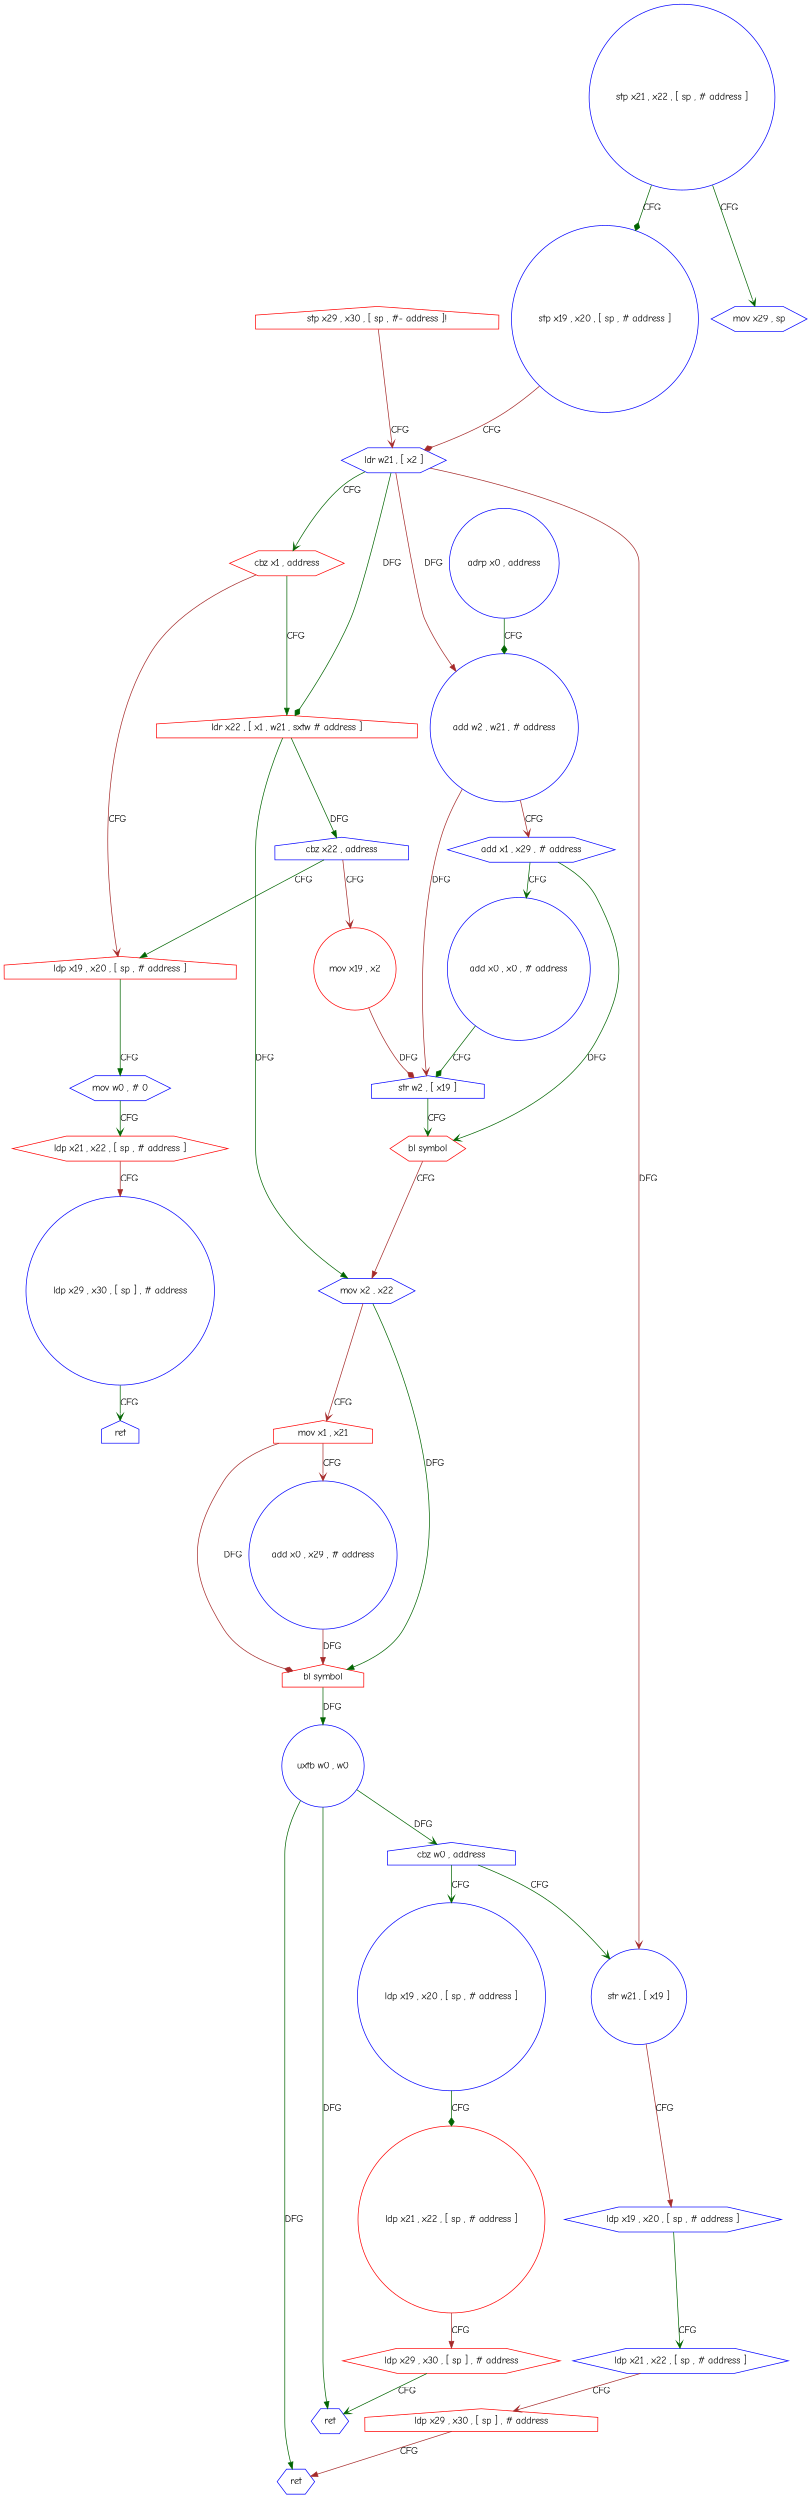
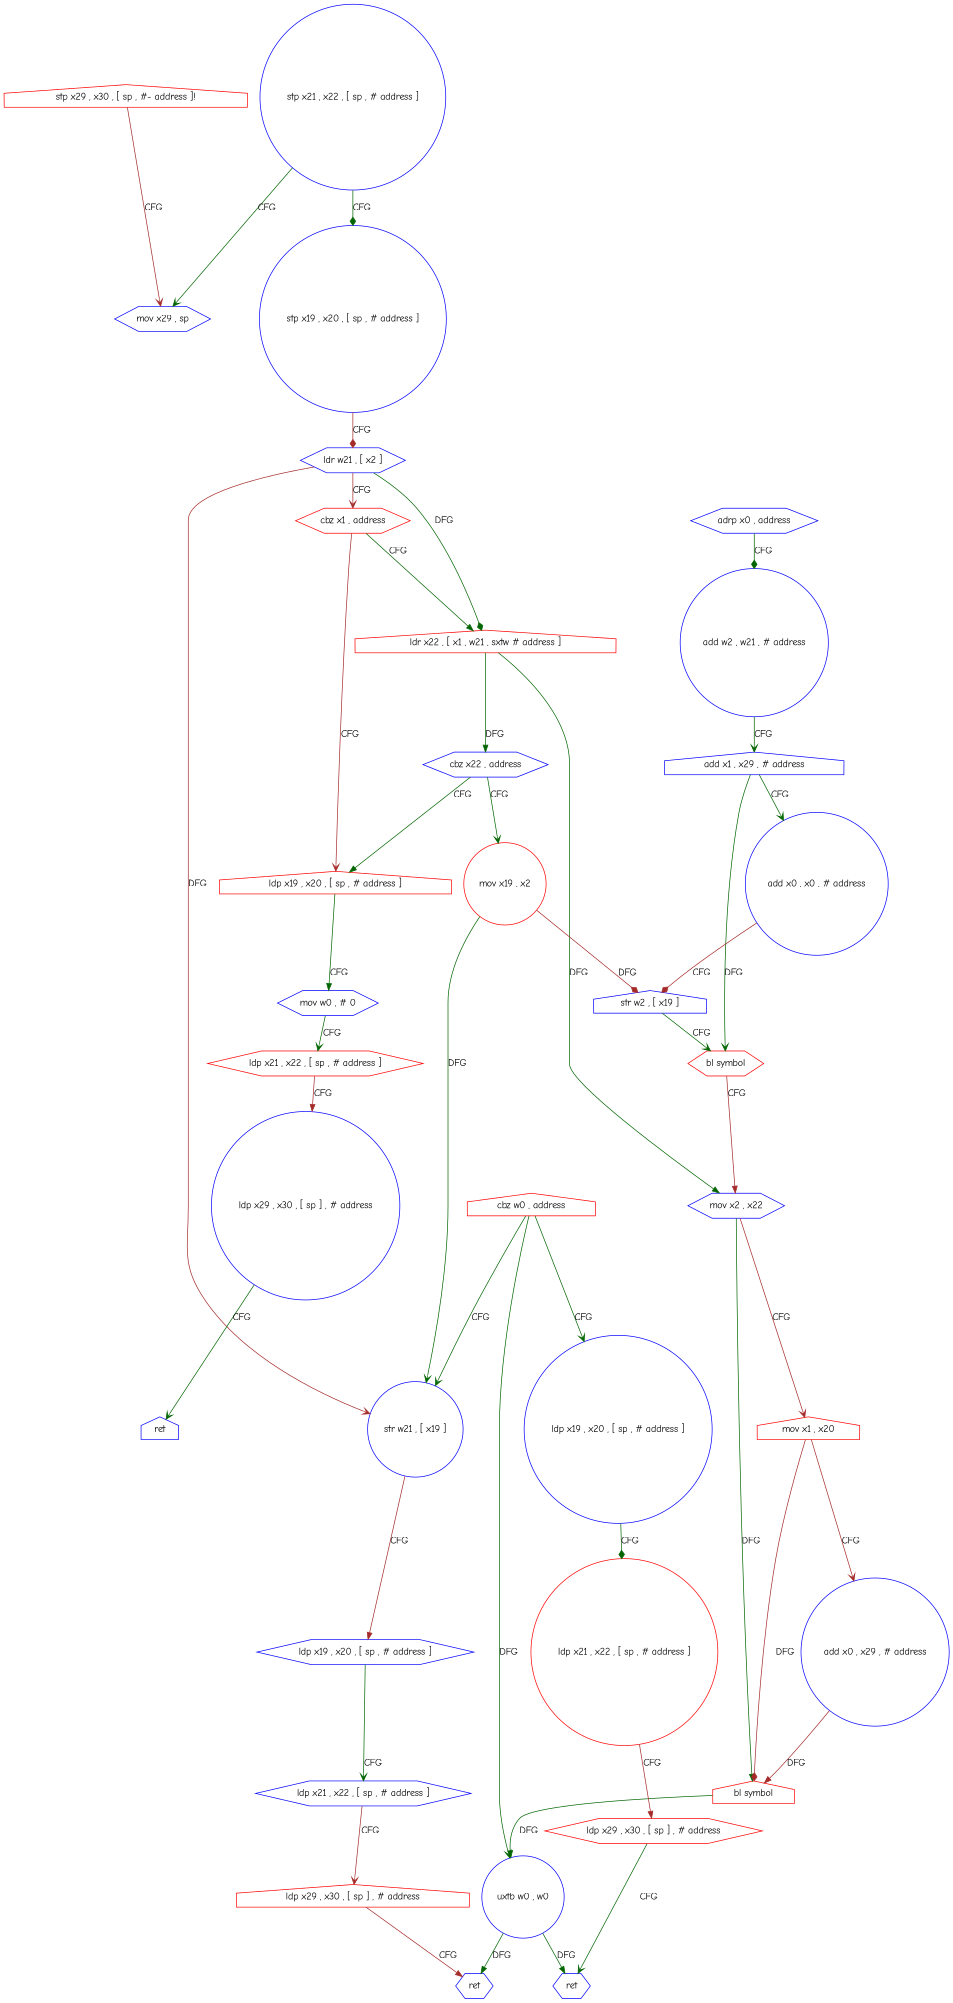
  digraph {
    fontname="Comic Neue"
    node [color=blue fontname="Comic Neue" shape=hexagon]
    edge [arrowhead=vee color=darkgreen fontname="Comic Neue"]
    n1 [color=red label="stp x29 , x30 , [ sp , #- address ]!" shape=house]
    n2 [label="mov x29 , sp"]
    n3 [label="stp x21 , x22 , [ sp , # address ]" shape=circle]
    n4 [label="stp x19 , x20 , [ sp , # address ]" shape=circle]
    n5 [label="ldr w21 , [ x2 ]"]
    n6 [color=red label="cbz x1 , address"]
    n7 [color=red label="ldr x22 , [ x1 , w21 , sxtw # address ]" shape=house]
    n8 [label="add w2 , w21 , # address" shape=circle]
    n9 [label="str w21 , [ x19 ]" shape=circle]
    n10 [color=red label="ldp x19 , x20 , [ sp , # address ]" shape=house]
-   n11 [label="cbz x22 , address" shape=house]
+   n11 [label="cbz x22 , address"]
    n12 [label="mov x2 , x22"]
    n13 [label="str w2 , [ x19 ]" shape=house]
-   n14 [label="add x1 , x29 , # address"]
+   n14 [label="add x1 , x29 , # address" shape=house]
    n15 [label="ldp x19 , x20 , [ sp , # address ]"]
    n16 [label="mov w0 , # 0"]
    n17 [color=red label="ldp x21 , x22 , [ sp , # address ]"]
    n18 [color=red label="mov x19 , x2" shape=circle]
-   n19 [color=red label="mov x1 , x21" shape=house]
+   n19 [color=red label="mov x1 , x20" shape=house]
    n20 [color=red label="bl symbol" shape=house]
    n21 [label="ldp x29 , x30 , [ sp ] , # address" shape=circle]
    n22 [label=ret shape=house]
    n23 [color=red label="bl symbol"]
-   n24 [label="adrp x0 , address" shape=circle]
+   n24 [label="adrp x0 , address"]
    n25 [label="add x0 , x29 , # address" shape=circle]
    n26 [label="add x0 , x0 , # address" shape=circle]
    n27 [label="uxtb w0 , w0" shape=circle]
-   n28 [label="cbz w0 , address" shape=house]
+   n28 [color=red label="cbz w0 , address" shape=house]
    n29 [label=ret]
    n30 [label=ret]
    n31 [label="ldp x19 , x20 , [ sp , # address ]" shape=circle]
    n32 [color=red label="ldp x21 , x22 , [ sp , # address ]" shape=circle]
    n33 [label="ldp x21 , x22 , [ sp , # address ]"]
    n34 [color=red label="ldp x29 , x30 , [ sp ] , # address"]
    n35 [color=red label="ldp x29 , x30 , [ sp ] , # address" shape=house]
-   n1 -> n5 [color=brown label=CFG]
+   n1 -> n2 [color=brown label=CFG]
    n3 -> n2 [label=CFG]
    n3 -> n4 [arrowhead=diamond label=CFG]
    n4 -> n5 [arrowhead=diamond color=brown label=CFG]
-   n5 -> n6 [label=CFG]
+   n5 -> n6 [color=brown label=CFG]
    n5 -> n7 [arrowhead=diamond label=DFG]
-   n5 -> n8 [arrowhead=normal color=brown label=DFG]
    n5 -> n9 [color=brown label=DFG]
    n6 -> n7 [arrowhead=normal label=CFG]
    n6 -> n10 [color=brown label=CFG]
    n7 -> n11 [arrowhead=normal label=DFG]
    n7 -> n12 [arrowhead=normal label=DFG]
-   n8 -> n13 [color=brown label=DFG]
-   n8 -> n14 [color=brown label=CFG]
+   n8 -> n14 [label=CFG]
    n9 -> n15 [arrowhead=normal color=brown label=CFG]
    n10 -> n16 [arrowhead=normal label=CFG]
    n11 -> n10 [arrowhead=normal label=CFG]
-   n11 -> n18 [color=brown label=CFG]
+   n11 -> n18 [label=CFG]
    n12 -> n19 [color=brown label=CFG]
    n12 -> n20 [arrowhead=normal label=DFG]
    n13 -> n23 [label=CFG]
    n14 -> n23 [label=DFG]
    n14 -> n26 [label=CFG]
    n15 -> n33 [label=CFG]
    n16 -> n17 [label=CFG]
    n17 -> n21 [arrowhead=normal color=brown label=CFG]
+   n18 -> n9 [label=DFG]
    n18 -> n13 [arrowhead=diamond color=brown label=DFG]
    n19 -> n20 [arrowhead=diamond color=brown label=DFG]
    n19 -> n25 [color=brown label=CFG]
    n20 -> n27 [arrowhead=normal label=DFG]
    n21 -> n22 [label=CFG]
    n23 -> n12 [arrowhead=normal color=brown label=CFG]
    n24 -> n8 [arrowhead=diamond label=CFG]
    n25 -> n20 [arrowhead=normal color=brown label=DFG]
-   n26 -> n13 [arrowhead=diamond label=CFG]
-   n27 -> n28 [label=DFG]
+   n26 -> n13 [arrowhead=diamond color=brown label=CFG]
+   n28 -> n27 [label=DFG]
    n27 -> n29 [arrowhead=normal label=DFG]
    n27 -> n30 [arrowhead=normal label=DFG]
    n28 -> n9 [label=CFG]
    n28 -> n31 [label=CFG]
    n31 -> n32 [arrowhead=diamond label=CFG]
    n32 -> n34 [arrowhead=normal color=brown label=CFG]
    n33 -> n35 [color=brown label=CFG]
    n34 -> n30 [label=CFG]
    n35 -> n29 [arrowhead=normal color=brown label=CFG]
  }
